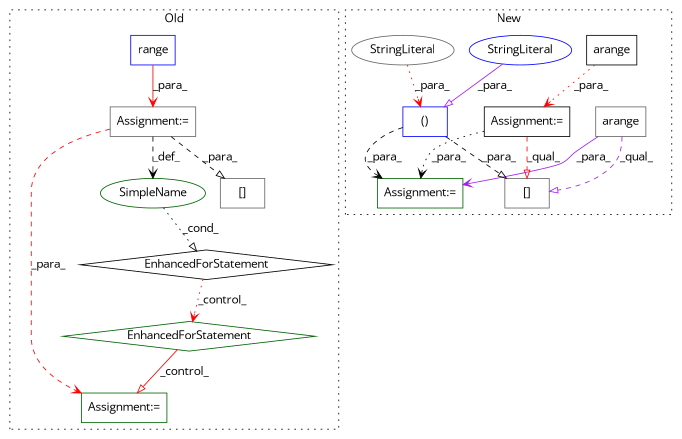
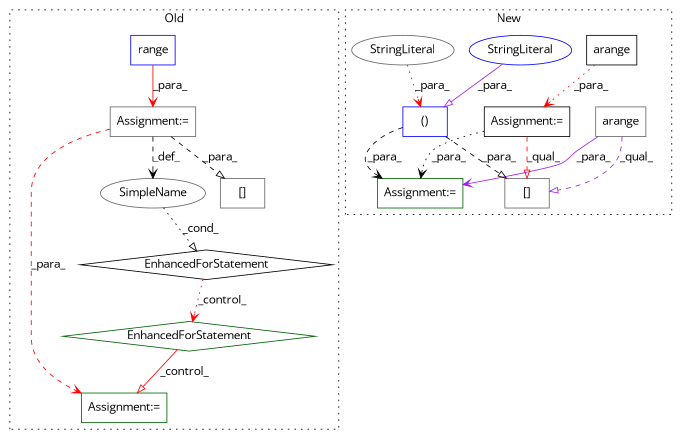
  digraph {
    fontname="Open Sans"
    node [a=7 l=1 s="1908,1979" shape=box color=gray40 fontname="Open Sans"]
    edge [color=red style=dashed arrowhead=vee fontname="Open Sans"]
    n1 [a=70 l="53,2" label=EnhancedForStatement shape=diamond color=black]
    n2 [l="53,2" label="Assignment:="]
    n3 [label="Assignment:=" s=2081 color=darkgreen]
-   n4 [a=42 label=SimpleName s=1965 shape=ellipse color=darkgreen]
+   n4 [a=42 label=SimpleName s=1965 shape=ellipse]
    n5 [a=32 l="6,1" label=range s="1969,1978" color=blue]
    n6 [a=2 l="12,2" label="[]" s="2141,2182"]
    n7 [a=70 l="57,2" label=EnhancedForStatement s="1989,2068" shape=diamond color=darkgreen]
    n8 [a=32 l="7,1" label=arange s="2633,2649"]
    n9 [label="Assignment:=" s=2853 color=darkgreen]
    n10 [label="Assignment:=" s=2697 color=black]
    n11 [a=106 l=47 label="()" s=2872 color=blue]
    n12 [a=32 l="7,1" label=arange s="2725,2743" color=black]
    n13 [a=2 l="8,2" label="[]" s="2864,2919"]
    n14 [a=45 l=16 label=StringLiteral s=2903 shape=ellipse color=blue]
    n15 [a=45 l=18 label=StringLiteral s=2872 shape=ellipse]
    subgraph cluster_1 {
      label=Old
      style=dotted
      n1
      n2
      n3
      n4
      n5
      n6
      n7
    }
    subgraph cluster_2 {
      label=New
      style=dotted
      n8
      n9
      n10
      n11
      n12
      n13
      n14
      n15
    }
    n1 -> n7 [label=_control_ style=dotted]
    n2 -> n3 [label=_para_]
    n2 -> n4 [label=_def_ color=black]
    n2 -> n6 [label=_para_ color=black arrowhead=onormal]
    n4 -> n1 [label=_cond_ color=black style=dotted arrowhead=onormal]
    n5 -> n2 [label=_para_ style=solid]
    n7 -> n3 [label=_control_ style=solid arrowhead=onormal]
    n8 -> n9 [label=_para_ color=purple style=solid]
    n8 -> n13 [label=_qual_ color=purple arrowhead=onormal]
    n10 -> n9 [label=_para_ color=black style=dotted]
    n10 -> n13 [label=_qual_ arrowhead=onormal]
    n11 -> n9 [label=_para_ color=black]
    n11 -> n13 [label=_para_ color=black arrowhead=onormal]
    n12 -> n10 [label=_para_ style=dotted]
    n14 -> n11 [label=_para_ color=purple style=solid arrowhead=onormal]
    n15 -> n11 [label=_para_ style=dotted]
  }
